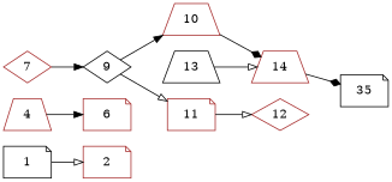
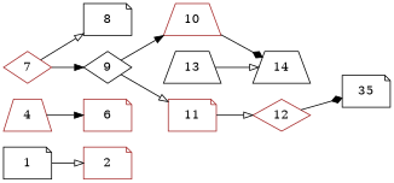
  digraph {
    rankdir=LR
    node [alpha=0.05 color=brown shape=note]
    edge [arrowhead=onormal]
    1 [alpha=0.07 color=black expect_size=39824384]
    2 [alpha=0.10 expect_size=20185088]
    4 [alpha=0.07 expect_size=44924928 shape=trapezium]
    6 [alpha=0.02 expect_size=20705280]
    7 [expect_size=10733568 shape=diamond]
+   8 [alpha=0.13 color=black expect_size=19622912]
    9 [alpha=0.17 color=black expect_size=23842816 shape=diamond]
    10 [alpha=0.14 expect_size=21577728 shape=trapezium]
    11 [alpha=0.15 expect_size=52020224]
-   14 [alpha=0.01 expect_size=7353344 shape=trapezium]
+   14 [alpha=0.01 color=black expect_size=7353344 shape=trapezium]
    12 [expect_size=20809728 shape=diamond]
    13 [color=black expect_size=43905024 shape=trapezium]
    n13 [alpha=0.18 color=black expect_size=23909376 label=35]
    1 -> 2
    4 -> 6 [arrowhead=normal]
+   7 -> 8
    7 -> 9 [arrowhead=normal]
    9 -> 10 [arrowhead=normal]
    9 -> 11
    10 -> 14 [arrowhead=diamond]
    11 -> 12
-   14 -> n13 [arrowhead=diamond]
+   12 -> n13 [arrowhead=diamond]
    13 -> 14
  }
